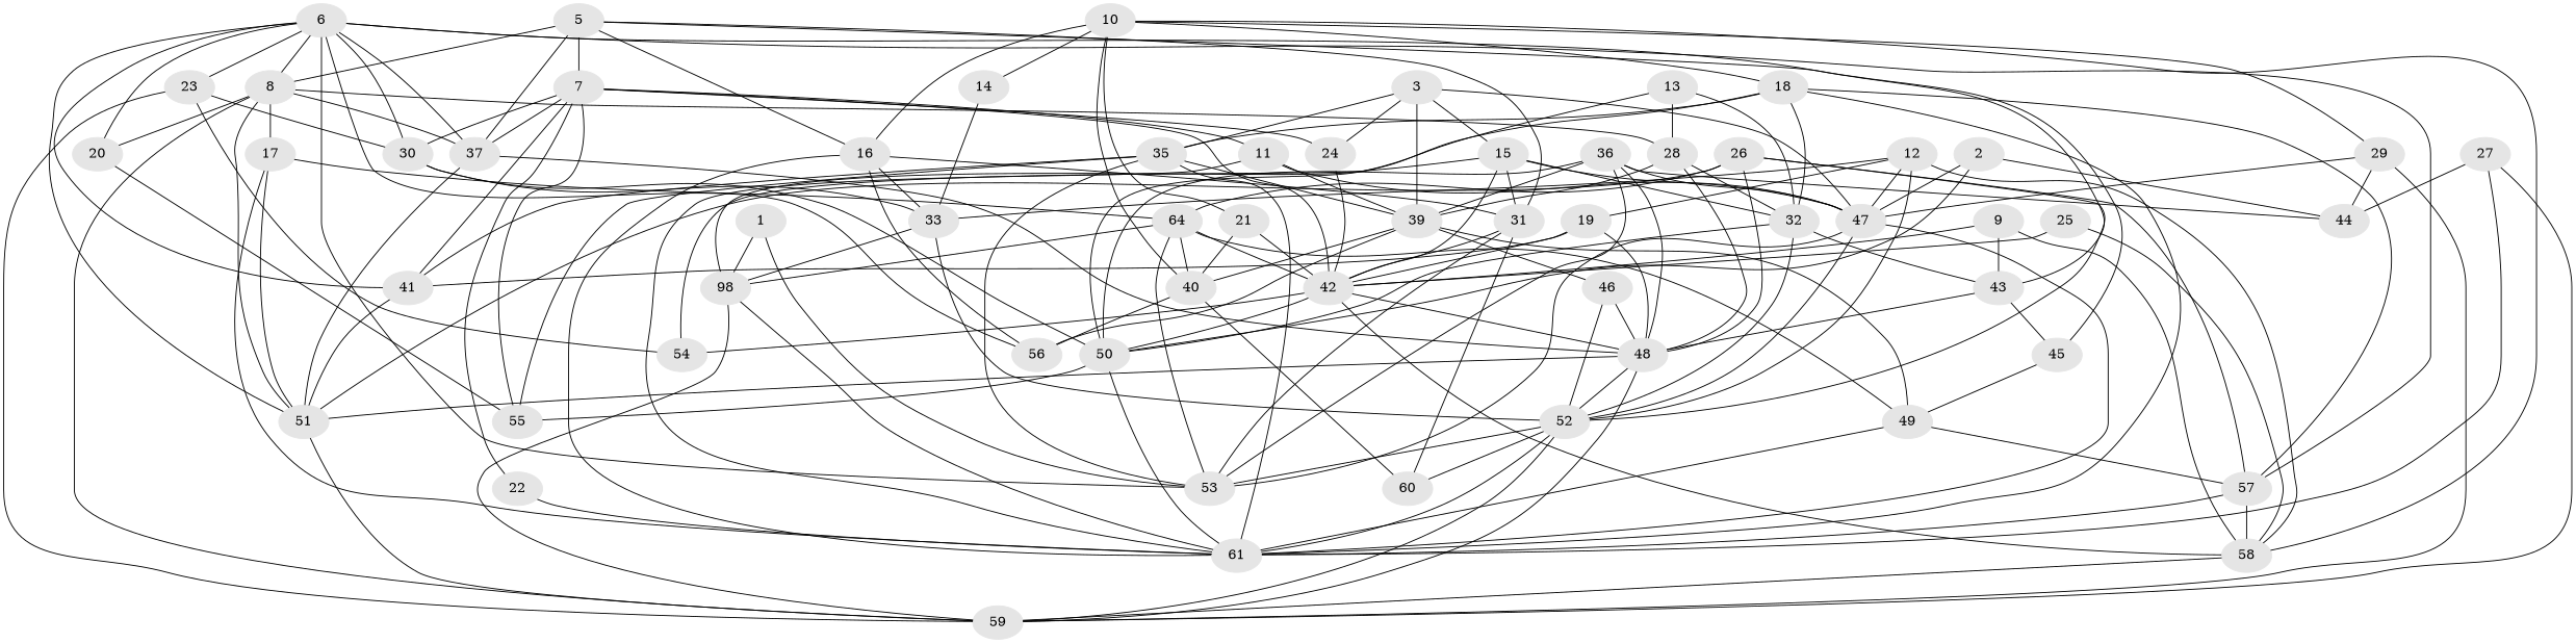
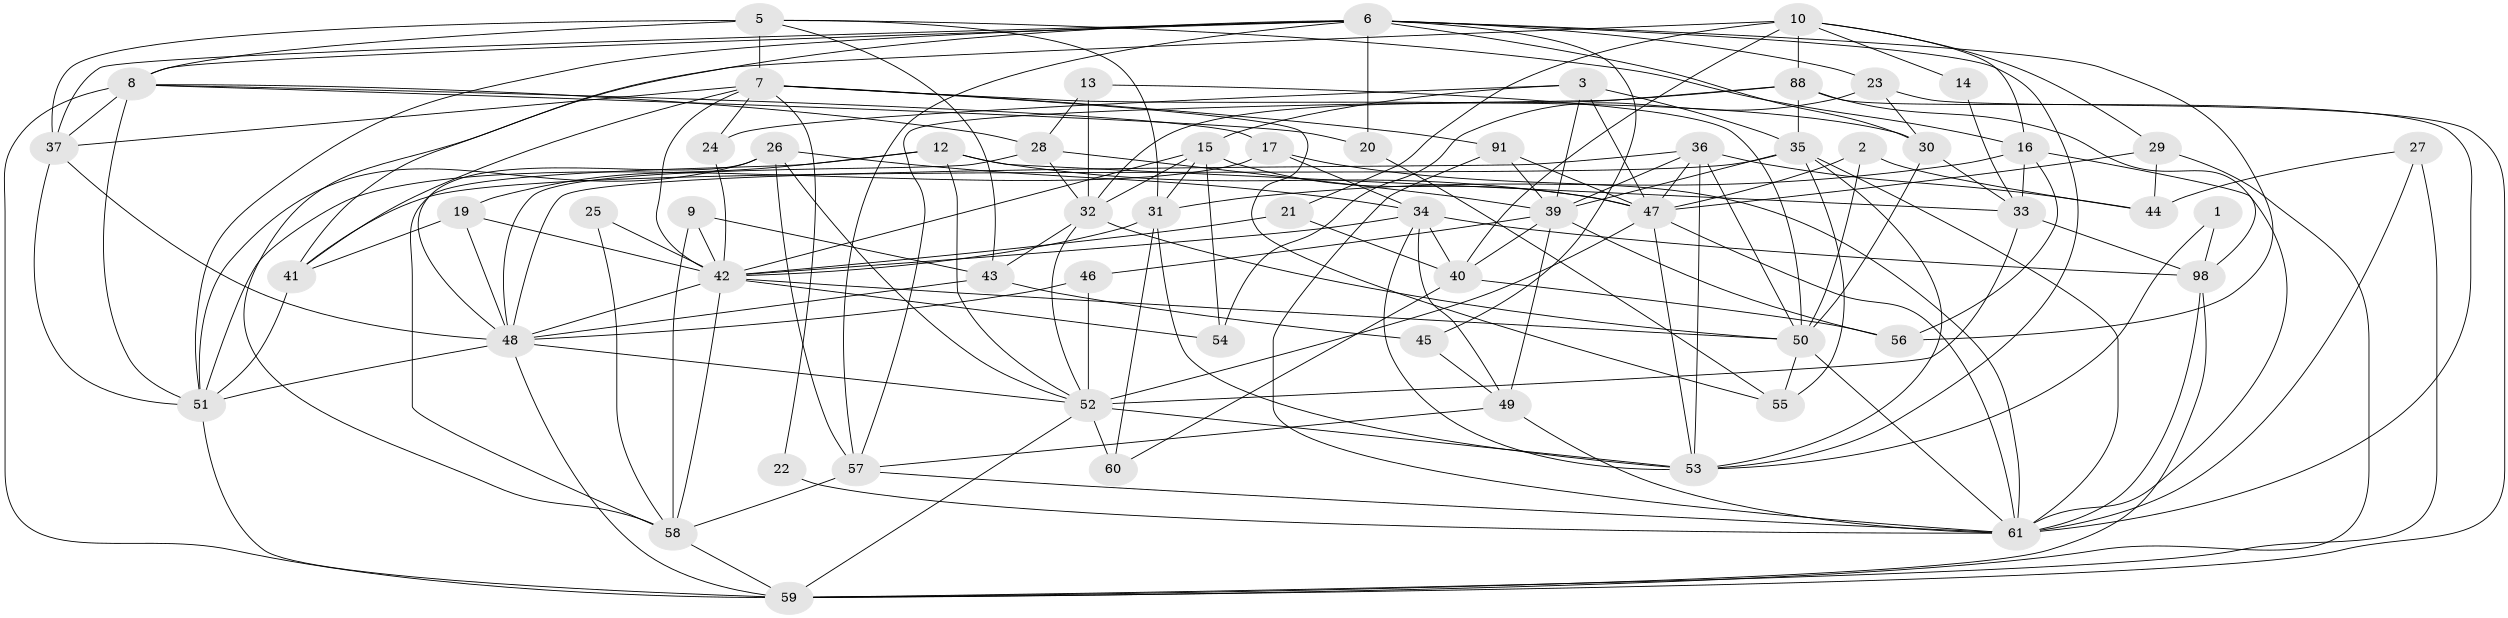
  graph {
    node [color=gray90 style=filled]
    edge [weight=1.0]
    n1 [label=98]
    1
    53
    59
    61
    2
    44
    47
    50
    52
    55
    3
    15
    24
    35
    39
    31
    42
    32
    54
    41
    56
    40
    49
    46
    5
    7
    8
    16
    37
    43
    30
-   11
+   11 [label=91]
    22
    20
    51
    17
    28
    33
    60
    48
    45
    6
    23
    57
    58
-   34 [label=64]
+   34
    9
    10
    14
-   18
+   18 [label=88]
    21
    29
    12
    19
    13
    25
    26
    27
    36
    n1 -- 59
    n1 -- 61
    1 -- n1
    1 -- 53
    2 -- 44
    2 -- 47
    2 -- 50
    47 -- 53
    47 -- 61
    47 -- 52
    50 -- 61 [weight=2.0]
    50 -- 55
    52 -- 53
    52 -- 59
-   52 -- 61
    52 -- 60 [weight=2.0]
    3 -- 47
    3 -- 15
    3 -- 24
    3 -- 35
    3 -- 39
    15 -- 47
    15 -- 31
    15 -- 42
    15 -- 32
    15 -- 54
    24 -- 42
    35 -- 53
    35 -- 61
    35 -- 55
    35 -- 39
    35 -- 41
    39 -- 56
    39 -- 40
    39 -- 49 [weight=2.0]
    39 -- 46
    31 -- 53
    31 -- 42
    31 -- 60
    42 -- 50
    42 -- 54 [weight=2.0]
    42 -- 48
    42 -- 58
    32 -- 50
    32 -- 52
    32 -- 43
    41 -- 51
    40 -- 56
    40 -- 60
    49 -- 61
    49 -- 57
    46 -- 52
    46 -- 48
    5 -- 31
    5 -- 7
    5 -- 8 [weight=2.0]
    5 -- 16
    5 -- 37
    5 -- 43
    7 -- 55
    7 -- 24
    7 -- 42
    7 -- 41
    7 -- 37
    7 -- 30
    7 -- 11
    7 -- 22
    8 -- 59 [weight=2.0]
    8 -- 37
    8 -- 20
    8 -- 51
    8 -- 17
    8 -- 28
    16 -- 61
    16 -- 31
    16 -- 56
    16 -- 33
    37 -- 51
    37 -- 48
    43 -- 48
    43 -- 45
    30 -- 50
    30 -- 33
    11 -- 61
    11 -- 47
    11 -- 39
    22 -- 61
    20 -- 55
    51 -- 59
    17 -- 61
    17 -- 51
    17 -- 34
    28 -- 39
    28 -- 32
    28 -- 48
    33 -- n1
    33 -- 52
    48 -- 59
    48 -- 52
    48 -- 51
    45 -- 49
    6 -- 53
    6 -- 41
    6 -- 56
    6 -- 8
    6 -- 37
    6 -- 30
    6 -- 20
    6 -- 51
    6 -- 45
    6 -- 23
    6 -- 57
    23 -- 59
    23 -- 54
    23 -- 30
    57 -- 61
    57 -- 58
    58 -- 59
    34 -- n1 [weight=2.0]
    34 -- 53
    34 -- 42
    34 -- 40
    34 -- 49 [weight=2.0]
    9 -- 42
    9 -- 43
    9 -- 58
    10 -- 40
    10 -- 16
    10 -- 58
    10 -- 14
    10 -- 18
    10 -- 21
    10 -- 29
    14 -- 33
    18 -- n1
    18 -- 61
    18 -- 35
    18 -- 32
    18 -- 57
    21 -- 42
    21 -- 40
    29 -- 59
    29 -- 44
    29 -- 47
    12 -- 47
    12 -- 52
    12 -- 33
    12 -- 58
    12 -- 19
    19 -- 42
    19 -- 41
    19 -- 48
    13 -- 50
    13 -- 32
    13 -- 28
    25 -- 42
    25 -- 58
    26 -- 52
    26 -- 51
    26 -- 48
    26 -- 57
    26 -- 34
    27 -- 59
    27 -- 61
    27 -- 44
    36 -- 53
    36 -- 44
    36 -- 47
    36 -- 50
    36 -- 39
    36 -- 48
  }
